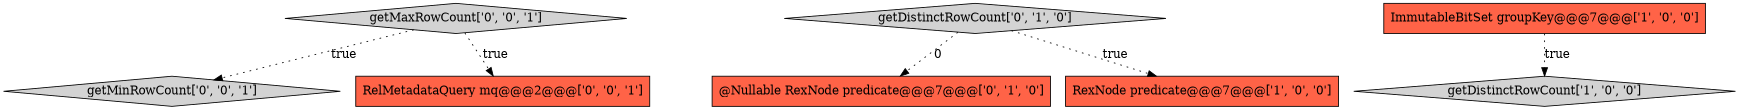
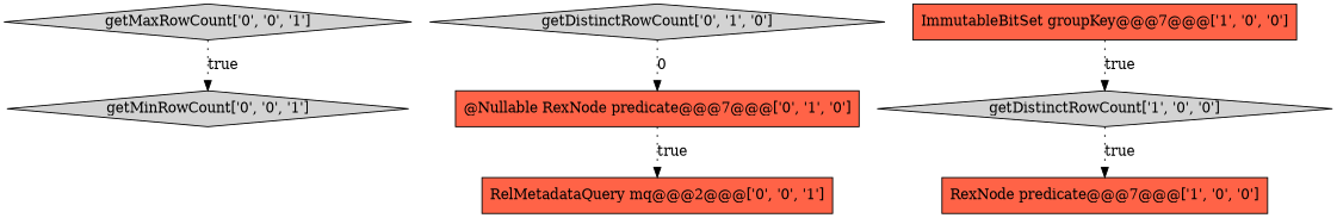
  digraph {
    node [fillcolor=lightgray shape=diamond style=filled]
    edge [style=dotted]
    n1 [label="getMaxRowCount['0', '0', '1']"]
    n2 [label="getMinRowCount['0', '0', '1']"]
    n3 [fillcolor=tomato label="RelMetadataQuery mq@@@2@@@['0', '0', '1']" shape=box]
    n4 [label="getDistinctRowCount['0', '1', '0']"]
    n5 [fillcolor=tomato label="@Nullable RexNode predicate@@@7@@@['0', '1', '0']" shape=box]
    n6 [fillcolor=tomato label="RexNode predicate@@@7@@@['1', '0', '0']" shape=box]
    n7 [label="getDistinctRowCount['1', '0', '0']"]
    n8 [fillcolor=tomato label="ImmutableBitSet groupKey@@@7@@@['1', '0', '0']" shape=box]
    n1 -> n2 [label=true]
-   n1 -> n3 [label=true]
+   n5 -> n3 [label=true]
    n4 -> n5 [label=0]
-   n4 -> n6 [label=true]
+   n7 -> n6 [label=true]
    n8 -> n7 [label=true]
  }
